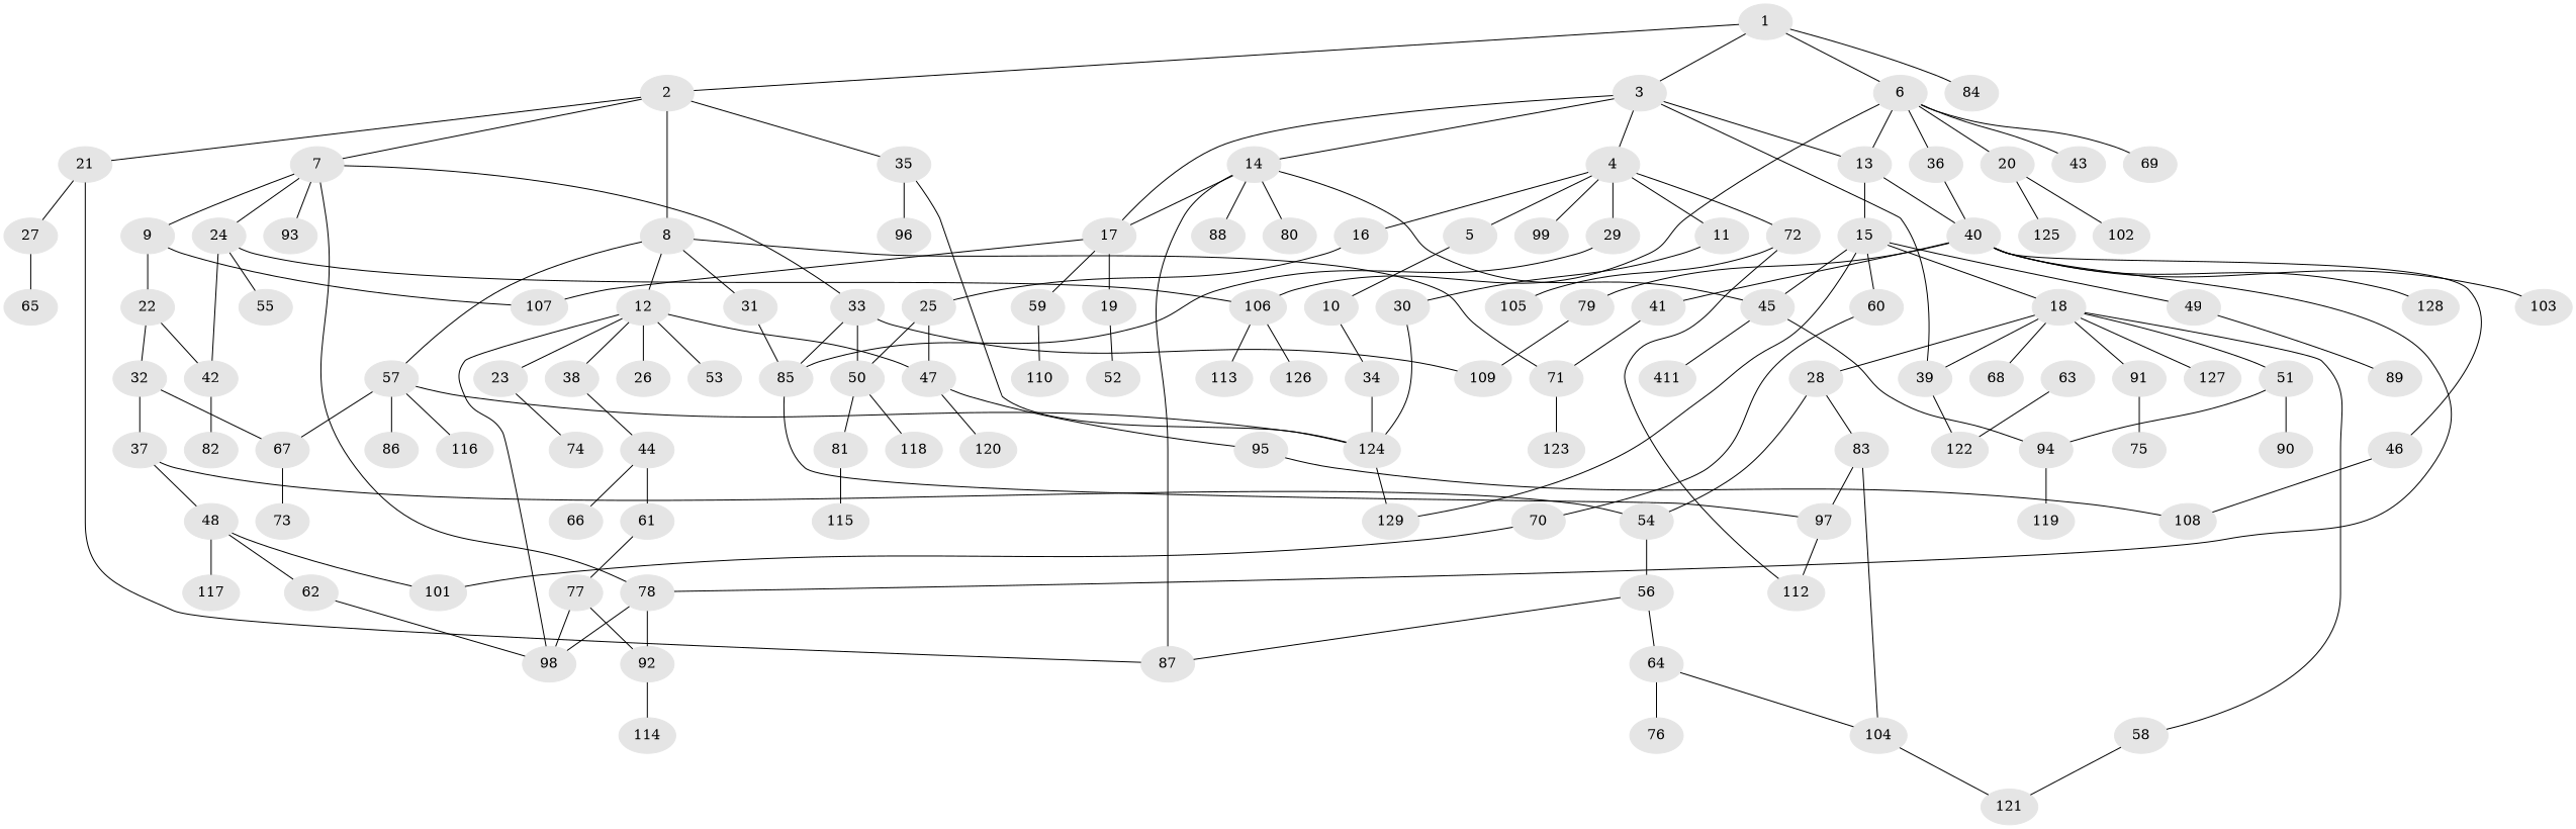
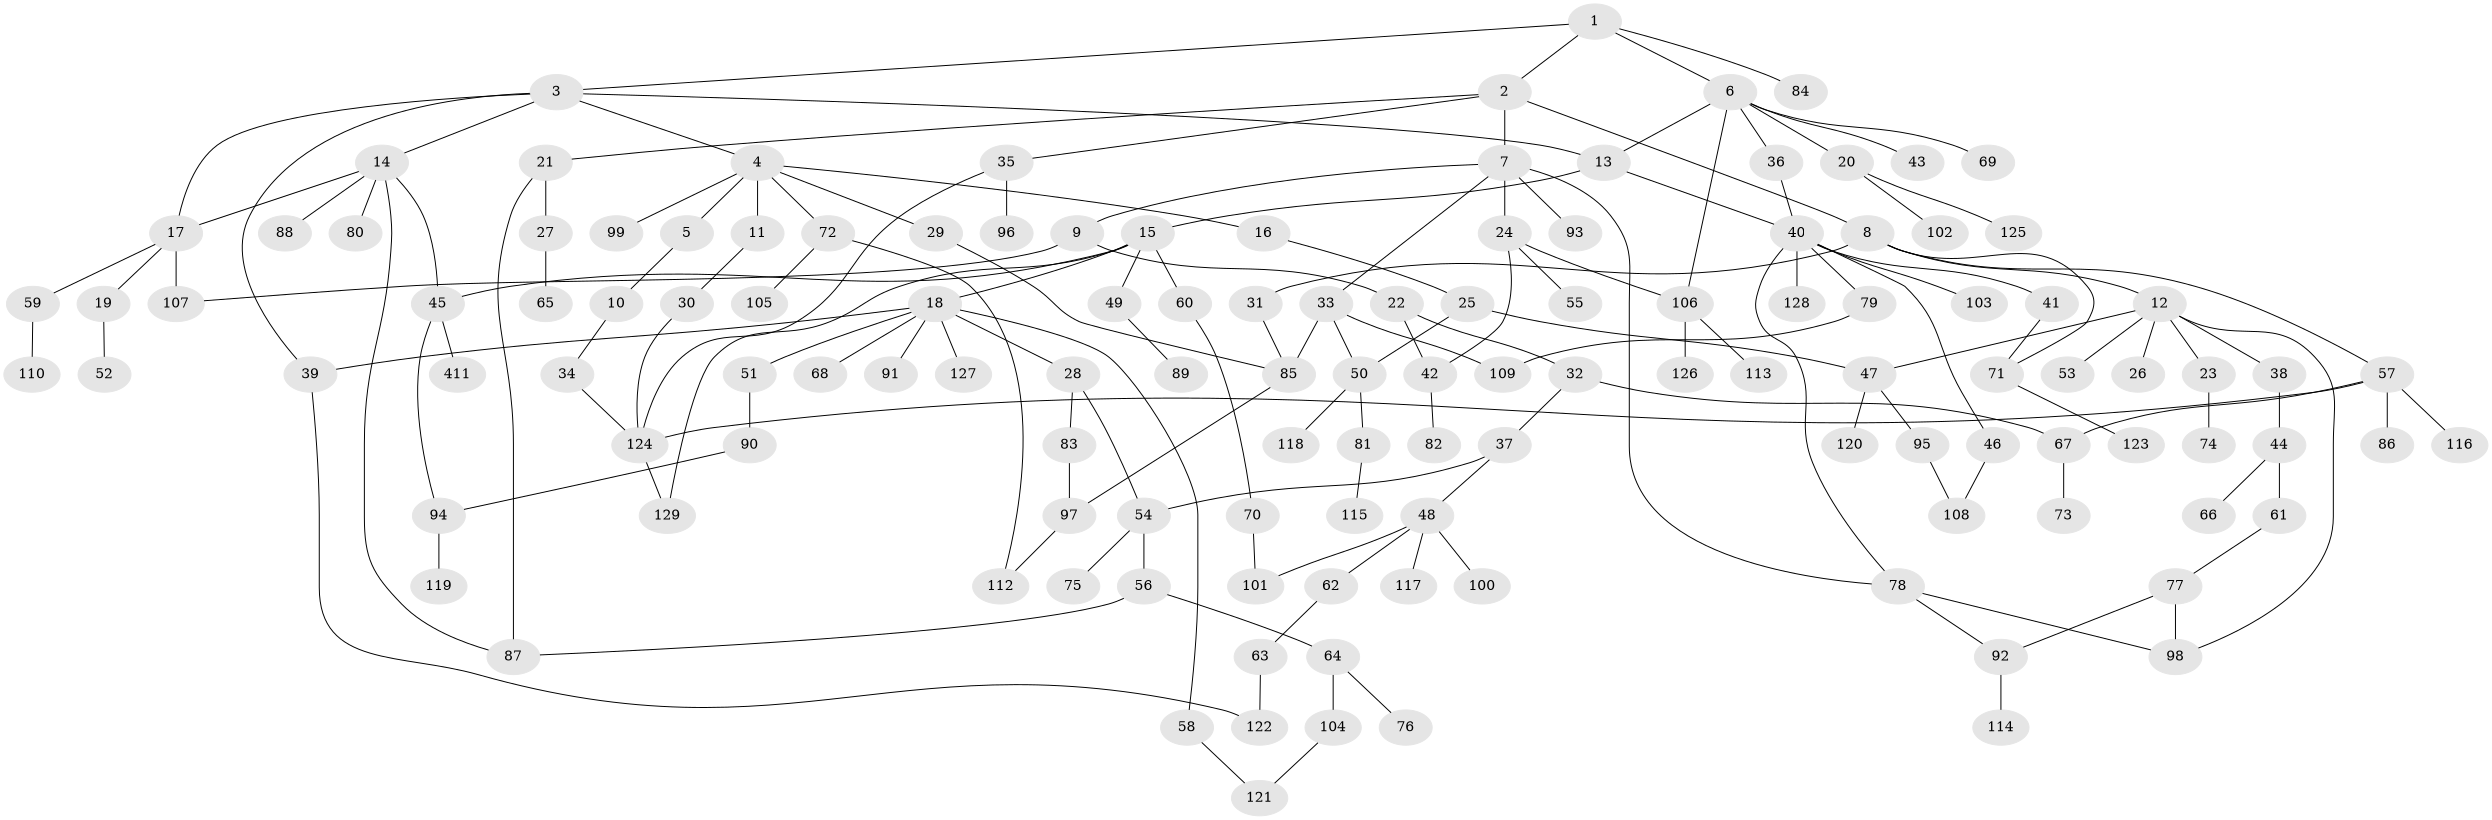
  graph {
    node [color=gray90 style=filled]
    1
    2
    3
    6
    84
    7
    8
    21
    35
    4
    13
    14
    17
    39
    20
    36
    43
    69
    106
    9
    24
    33
    78
    93
    12
    31
    57
    71
    87
    27
    124
    96
    5
    11
    16
    29
    72
    99
    15
    40
    45
    80
    88
    19
    107
    59
    122
    10
    30
    25
    85
    105
    112
    34
    52
    102
    125
    113
    126
    22
    42
    55
    50
    109
    92
    98
    23
    26
    38
    47
    53
    67
    86
    116
    123
    32
    74
    44
    95
    120
    18
    49
    60
    129
    41
    46
    79
    103
    128
    94
    n91 [label=411]
    28
    51
    58
    68
    91
    127
    89
    70
    110
    54
    83
    90
    121
    65
    37
    82
    81
    118
    56
    75
    104
    97
    48
    73
    62
+   100
    101
    117
    61
    66
    108
    77
    119
    63
    115
    64
    76
    114
    1 -- 2
    1 -- 3
    1 -- 6
    1 -- 84
    2 -- 7
    2 -- 8
    2 -- 21
    2 -- 35
    3 -- 4
    3 -- 13
    3 -- 14
    3 -- 17
    3 -- 39
    6 -- 13
    6 -- 20
    6 -- 36
    6 -- 43
    6 -- 69
    6 -- 106
    7 -- 9
    7 -- 24
    7 -- 33
    7 -- 78
    7 -- 93
    8 -- 12
    8 -- 31
    8 -- 57
    8 -- 71
    21 -- 87
    21 -- 27
    35 -- 124
    35 -- 96
    4 -- 5
    4 -- 11
    4 -- 16
    4 -- 29
    4 -- 72
    4 -- 99
    13 -- 15
    13 -- 40
    14 -- 17
    14 -- 87
    14 -- 45
    14 -- 80
    14 -- 88
    17 -- 19
    17 -- 107
    17 -- 59
    39 -- 122
    20 -- 102
    20 -- 125
    36 -- 40
    106 -- 113
    106 -- 126
    9 -- 107
    9 -- 22
    24 -- 106
    24 -- 42
    24 -- 55
    33 -- 85
    33 -- 50
    33 -- 109
    78 -- 92
    78 -- 98
    12 -- 98
    12 -- 23
    12 -- 26
    12 -- 38
    12 -- 47
    12 -- 53
    31 -- 85
    57 -- 124
    57 -- 67
    57 -- 86
    57 -- 116
    71 -- 123
    27 -- 65
    124 -- 129
    5 -- 10
    11 -- 30
    16 -- 25
    29 -- 85
    72 -- 105
    72 -- 112
    15 -- 45
    15 -- 18
    15 -- 49
    15 -- 60
    15 -- 129
    40 -- 78
    40 -- 41
    40 -- 46
    40 -- 79
    40 -- 103
    40 -- 128
    45 -- 94
    45 -- n91
    19 -- 52
    59 -- 110
    10 -- 34
    30 -- 124
    25 -- 50
    25 -- 47
    85 -- 97
    34 -- 124
    22 -- 42
    22 -- 32
    42 -- 82
    50 -- 81
    50 -- 118
    92 -- 114
    23 -- 74
    38 -- 44
    47 -- 95
    47 -- 120
    67 -- 73
    32 -- 67
    32 -- 37
    44 -- 61
    44 -- 66
    95 -- 108
    18 -- 39
    18 -- 28
    18 -- 51
    18 -- 58
    18 -- 68
    18 -- 91
    18 -- 127
    49 -- 89
    60 -- 70
    41 -- 71
    46 -- 108
    79 -- 109
    94 -- 119
    28 -- 54
    28 -- 83
-   51 -- 94
+   90 -- 94
    51 -- 90
    58 -- 121
    70 -- 101
    54 -- 56
-   91 -- 75
-   83 -- 104
+   54 -- 75
    83 -- 97
    37 -- 54
    37 -- 48
    81 -- 115
    56 -- 87
    56 -- 64
    104 -- 121
    97 -- 112
    48 -- 62
+   48 -- 100
    48 -- 101
    48 -- 117
-   62 -- 98
+   62 -- 63
    61 -- 77
    77 -- 92
    77 -- 98
    63 -- 122
    64 -- 104
    64 -- 76
  }
